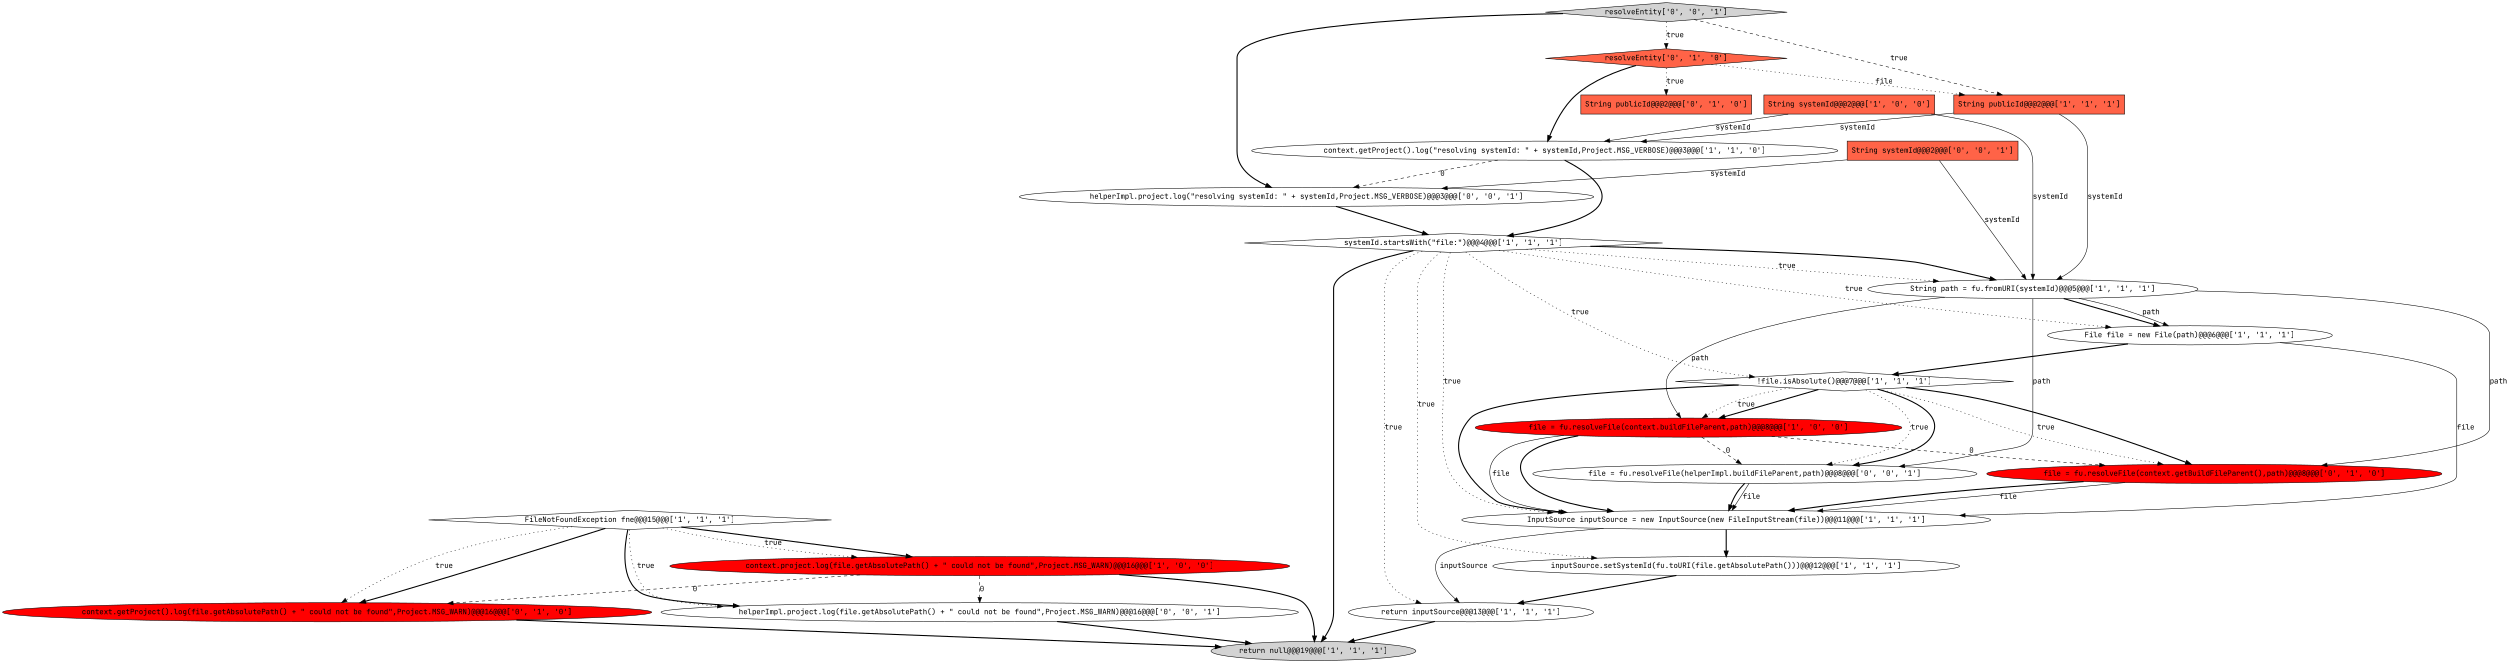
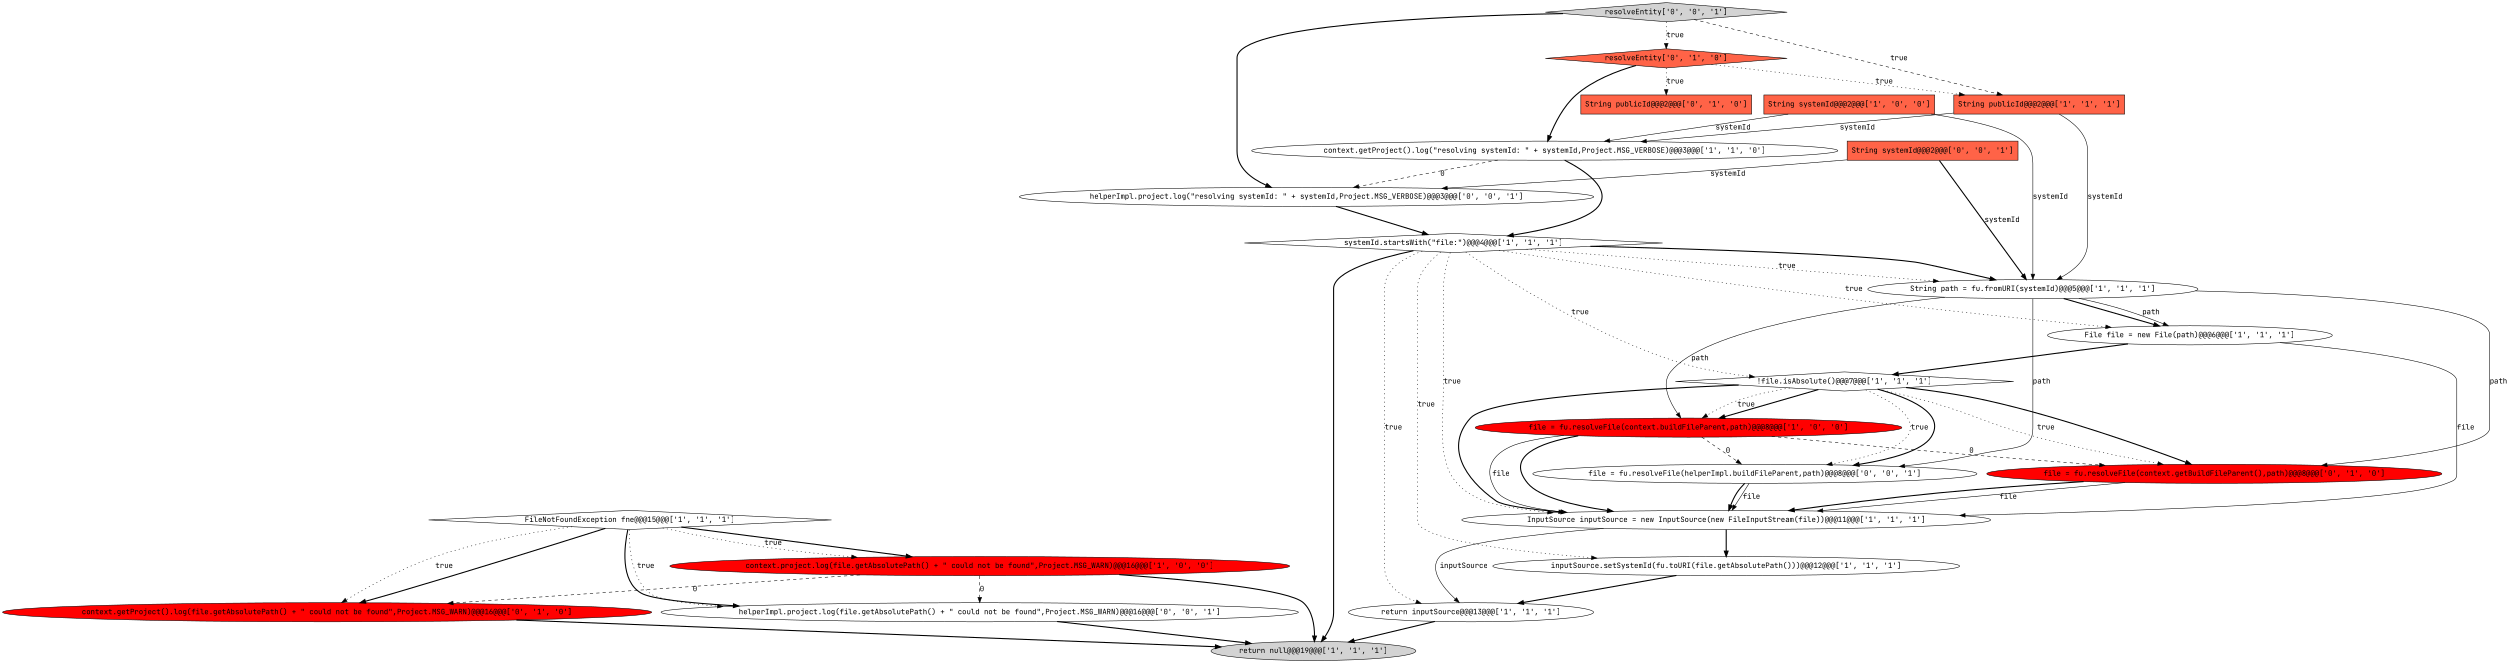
  digraph {
    fontname="JetBrains Mono"
    node [fillcolor=white fontname="JetBrains Mono" shape=ellipse style=filled]
    edge [fontname="JetBrains Mono" style=bold]
    n1 [fillcolor=red label="context.getProject().log(file.getAbsolutePath() + \" could not be found\",Project.MSG_WARN)@@@16@@@['0', '1', '0']"]
    n2 [fillcolor=lightgray label="return null@@@19@@@['1', '1', '1']"]
    n3 [label="FileNotFoundException fne@@@15@@@['1', '1', '1']" shape=diamond]
    n4 [fillcolor=red label="context.project.log(file.getAbsolutePath() + \" could not be found\",Project.MSG_WARN)@@@16@@@['1', '0', '0']"]
    n5 [label="helperImpl.project.log(file.getAbsolutePath() + \" could not be found\",Project.MSG_WARN)@@@16@@@['0', '0', '1']"]
    n6 [fillcolor=lightgray label="resolveEntity['0', '0', '1']" shape=diamond]
    n7 [label="helperImpl.project.log(\"resolving systemId: \" + systemId,Project.MSG_VERBOSE)@@@3@@@['0', '0', '1']"]
    n8 [fillcolor=tomato label="String publicId@@@2@@@['1', '1', '1']" shape=box]
    n9 [fillcolor=tomato label="resolveEntity['0', '1', '0']" shape=diamond]
    n10 [fillcolor=tomato label="String systemId@@@2@@@['0', '0', '1']" shape=box]
    n11 [label="String path = fu.fromURI(systemId)@@@5@@@['1', '1', '1']"]
    n12 [label="systemId.startsWith(\"file:\")@@@4@@@['1', '1', '1']" shape=diamond]
    n13 [label="context.getProject().log(\"resolving systemId: \" + systemId,Project.MSG_VERBOSE)@@@3@@@['1', '1', '0']"]
    n14 [fillcolor=red label="file = fu.resolveFile(context.buildFileParent,path)@@@8@@@['1', '0', '0']"]
    n15 [label="file = fu.resolveFile(helperImpl.buildFileParent,path)@@@8@@@['0', '0', '1']"]
    n16 [fillcolor=red label="file = fu.resolveFile(context.getBuildFileParent(),path)@@@8@@@['0', '1', '0']"]
    n17 [label="InputSource inputSource = new InputSource(new FileInputStream(file))@@@11@@@['1', '1', '1']"]
    n18 [label="return inputSource@@@13@@@['1', '1', '1']"]
    n19 [label="inputSource.setSystemId(fu.toURI(file.getAbsolutePath()))@@@12@@@['1', '1', '1']"]
    n20 [label="File file = new File(path)@@@6@@@['1', '1', '1']"]
    n21 [label="!file.isAbsolute()@@@7@@@['1', '1', '1']" shape=diamond]
    n22 [fillcolor=tomato label="String publicId@@@2@@@['0', '1', '0']" shape=box]
    n23 [fillcolor=tomato label="String systemId@@@2@@@['1', '0', '0']" shape=box]
    n1 -> n2
    n3 -> n1
    n3 -> n1 [label=true style=dotted]
    n3 -> n4
    n3 -> n4 [label=true style=dotted]
    n3 -> n5 [label=true style=dotted]
    n3 -> n5
    n4 -> n1 [label=0 style=dashed]
    n4 -> n2
    n4 -> n5 [label=0 style=dashed]
    n5 -> n2
    n6 -> n7
    n6 -> n8 [label=true style=dashed]
    n6 -> n9 [label=true style=dotted]
    n7 -> n12
    n8 -> n11 [label=systemId style=solid]
    n8 -> n13 [label=systemId style=solid]
-   n9 -> n8 [label=file style=dotted]
+   n9 -> n8 [label=true style=dotted]
    n9 -> n13
    n9 -> n22 [label=true style=dotted]
    n10 -> n7 [label=systemId style=solid]
-   n10 -> n11 [label=systemId style=solid]
+   n10 -> n11 [label=systemId]
    n11 -> n14 [label=path style=solid]
    n11 -> n15 [label=path style=solid]
    n11 -> n16 [label=path style=solid]
    n11 -> n20
    n11 -> n20 [label=path style=solid]
    n12 -> n2
    n12 -> n11
    n12 -> n11 [label=true style=dotted]
    n12 -> n17 [label=true style=dotted]
    n12 -> n18 [label=true style=dotted]
    n12 -> n19 [label=true style=dotted]
    n12 -> n20 [label=true style=dotted]
    n12 -> n21 [label=true style=dotted]
    n13 -> n7 [label=0 style=dashed]
    n13 -> n12
    n14 -> n15 [label=0 style=dashed]
    n14 -> n16 [label=0 style=dashed]
    n14 -> n17 [label=file style=solid]
    n14 -> n17
    n15 -> n17 [label=file style=solid]
    n15 -> n17
    n16 -> n17 [label=file style=solid]
    n16 -> n17
    n17 -> n18 [label=inputSource style=solid]
    n17 -> n19
    n18 -> n2
    n19 -> n18
    n20 -> n17 [label=file style=solid]
    n20 -> n21
    n21 -> n14
    n21 -> n14 [label=true style=dotted]
    n21 -> n15 [label=true style=dotted]
    n21 -> n15
    n21 -> n16
    n21 -> n16 [label=true style=dotted]
    n21 -> n17
    n23 -> n11 [label=systemId style=solid]
    n23 -> n13 [label=systemId style=solid]
  }
